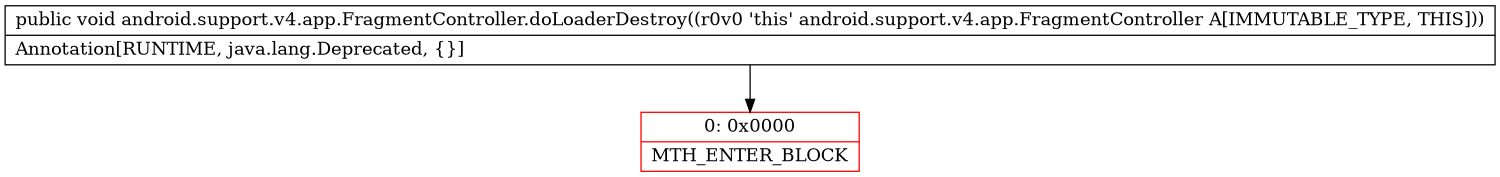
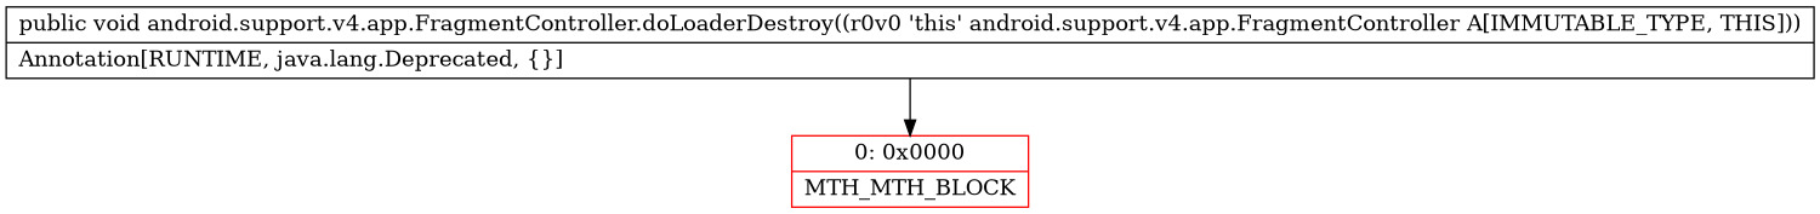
  digraph {
    node [shape=record]
-   n1 [color=red label="{0\:\ 0x0000|MTH_ENTER_BLOCK\l}"]
+   n1 [color=red label="{0\:\ 0x0000|MTH_MTH_BLOCK\l}"]
    n2 [label="{public void android.support.v4.app.FragmentController.doLoaderDestroy((r0v0 'this' android.support.v4.app.FragmentController A[IMMUTABLE_TYPE, THIS]))  | Annotation[RUNTIME, java.lang.Deprecated, \{\}]\l}"]
    subgraph cluster_1 {
      label="R(0)"
    }
    n2 -> n1
  }
